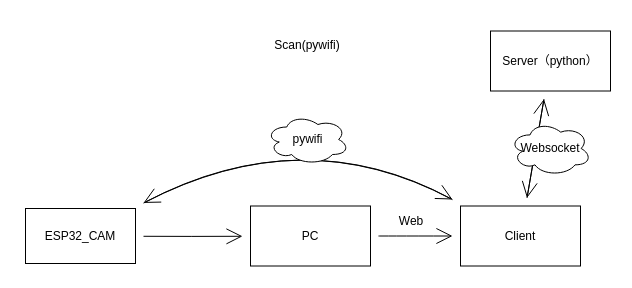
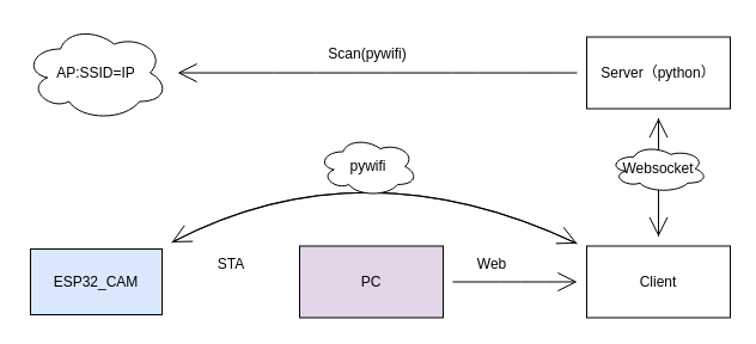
  <mxCell id="0" />
  <mxCell id="1" parent="0" />
- <mxCell id="2" value="" style="edgeStyle=none;curved=1;rounded=0;orthogonalLoop=1;jettySize=auto;html=1;endArrow=open;startSize=14;endSize=14;sourcePerimeterSpacing=8;targetPerimeterSpacing=8;" edge="1" parent="1" source="4" target="7"><mxGeometry relative="1" as="geometry"><Array as="points"><mxPoint x="190" y="236" /></Array></mxGeometry></mxCell>
  <mxCell id="3" value="" style="edgeStyle=none;curved=1;rounded=0;orthogonalLoop=1;jettySize=auto;html=1;endArrow=open;startSize=14;endSize=14;sourcePerimeterSpacing=8;targetPerimeterSpacing=8;" edge="1" parent="1" source="4" target="10"><mxGeometry relative="1" as="geometry"><mxPoint x="80" y="375" as="targetPoint" /><Array as="points"><mxPoint x="303" y="119" /></Array></mxGeometry></mxCell>
- <mxCell id="4" value="ESP32_CAM" style="rounded=0;whiteSpace=wrap;html=1;" vertex="1" parent="1"><mxGeometry x="25" y="208" width="110" height="55" as="geometry" /></mxCell>
+ <mxCell id="4" value="ESP32_CAM" style="rounded=0;whiteSpace=wrap;html=1;fillColor=#dae8fc;" vertex="1" parent="1"><mxGeometry x="25" y="208" width="110" height="55" as="geometry" /></mxCell>
+ <mxCell id="5" value="AP:SSID=IP" style="ellipse;shape=cloud;whiteSpace=wrap;html=1;rounded=0;" vertex="1" parent="1"><mxGeometry x="20" y="20.5" width="120" height="80" as="geometry" /></mxCell>
  <mxCell id="6" value="" style="edgeStyle=none;curved=1;rounded=0;orthogonalLoop=1;jettySize=auto;html=1;endArrow=open;startSize=14;endSize=14;sourcePerimeterSpacing=8;targetPerimeterSpacing=8;" edge="1" parent="1" source="7" target="10"><mxGeometry relative="1" as="geometry" /></mxCell>
- <mxCell id="7" value="PC" style="whiteSpace=wrap;html=1;rounded=0;" vertex="1" parent="1"><mxGeometry x="250" y="205.5" width="120" height="60" as="geometry" /></mxCell>
+ <mxCell id="7" value="PC" style="whiteSpace=wrap;html=1;rounded=0;fillColor=#e1d5e7;" vertex="1" parent="1"><mxGeometry x="250" y="205.5" width="120" height="60" as="geometry" /></mxCell>
  <mxCell id="8" value="" style="edgeStyle=none;curved=1;rounded=0;orthogonalLoop=1;jettySize=auto;html=1;endArrow=open;startSize=14;endSize=14;sourcePerimeterSpacing=8;targetPerimeterSpacing=8;" edge="1" parent="1" source="10" target="14"><mxGeometry relative="1" as="geometry" /></mxCell>
  <mxCell id="9" value="" style="edgeStyle=none;curved=1;rounded=0;orthogonalLoop=1;jettySize=auto;html=1;endArrow=open;startSize=14;endSize=14;sourcePerimeterSpacing=8;targetPerimeterSpacing=8;" edge="1" parent="1" source="10" target="4"><mxGeometry relative="1" as="geometry"><mxPoint x="550" y="377.5" as="targetPoint" /><Array as="points"><mxPoint x="302" y="119" /></Array></mxGeometry></mxCell>
- <mxCell id="10" value="Client" style="whiteSpace=wrap;html=1;rounded=0;" vertex="1" parent="1"><mxGeometry x="460" y="205.5" width="120" height="60" as="geometry" /></mxCell>
+ <mxCell id="10" value="Client" style="whiteSpace=wrap;html=1;rounded=0;" vertex="1" parent="1"><mxGeometry x="490" y="205.5" width="120" height="60" as="geometry" /></mxCell>
+ <mxCell id="11" value="STA" style="text;strokeColor=none;fillColor=none;html=1;align=center;verticalAlign=middle;whiteSpace=wrap;rounded=0;" vertex="1" parent="1"><mxGeometry x="163" y="205.5" width="60" height="30" as="geometry" /></mxCell>
+ <mxCell id="12" value="" style="edgeStyle=none;curved=1;rounded=0;orthogonalLoop=1;jettySize=auto;html=1;endArrow=open;startSize=14;endSize=14;sourcePerimeterSpacing=8;targetPerimeterSpacing=8;" edge="1" parent="1" source="14" target="5"><mxGeometry relative="1" as="geometry" /></mxCell>
  <mxCell id="13" value="" style="edgeStyle=none;curved=1;rounded=0;orthogonalLoop=1;jettySize=auto;html=1;endArrow=open;startSize=14;endSize=14;sourcePerimeterSpacing=8;targetPerimeterSpacing=8;" edge="1" parent="1" source="14" target="10"><mxGeometry relative="1" as="geometry" /></mxCell>
  <mxCell id="14" value="Server（python）" style="whiteSpace=wrap;html=1;" vertex="1" parent="1"><mxGeometry x="490" y="30.5" width="120" height="60" as="geometry" /></mxCell>
  <mxCell id="15" value="Scan(pywifi)" style="text;strokeColor=none;align=center;fillColor=none;html=1;verticalAlign=middle;whiteSpace=wrap;rounded=0;" vertex="1" parent="1"><mxGeometry x="276.997" y="30.497" width="60" height="30" as="geometry" /></mxCell>
  <mxCell id="16" value="Web" style="text;strokeColor=none;fillColor=none;html=1;align=center;verticalAlign=middle;whiteSpace=wrap;rounded=0;" vertex="1" parent="1"><mxGeometry x="381" y="205.5" width="60" height="30" as="geometry" /></mxCell>
  <mxCell id="17" value="pywifi" style="ellipse;shape=cloud;whiteSpace=wrap;html=1;" vertex="1" parent="1"><mxGeometry x="265.5" y="114" width="83" height="50" as="geometry" /></mxCell>
- <mxCell id="18" value="Websocket" style="ellipse;shape=cloud;whiteSpace=wrap;html=1;" vertex="1" parent="1"><mxGeometry x="509.13" y="120.75" width="81.75" height="54.5" as="geometry" /></mxCell>
+ <mxCell id="18" value="Websocket" style="ellipse;shape=cloud;whiteSpace=wrap;html=1;" vertex="1" parent="1"><mxGeometry x="509.13" y="120.75" width="81.75" height="40" as="geometry" /></mxCell>
